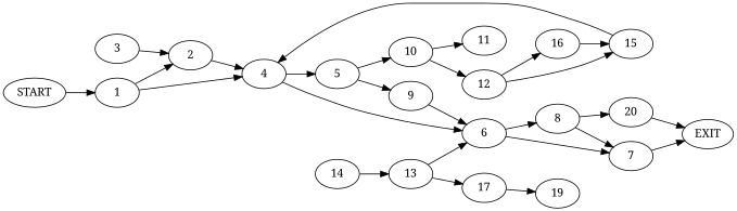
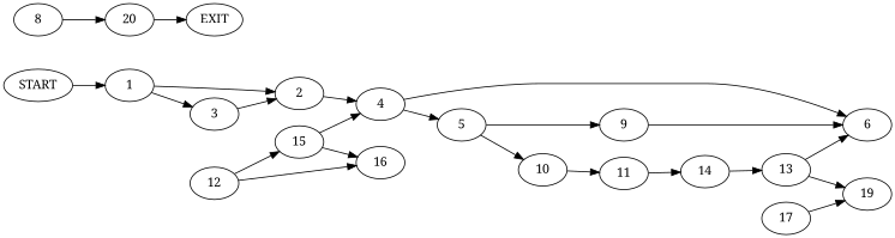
  digraph {
    fontname="Noto Serif"
    rankdir=LR
    node [fontname="Noto Serif"]
    edge [fontname="Noto Serif"]
    n1 [label=START]
    1
    2
    3
    n5 [label=EXIT]
    4
    5
    6
    9
    10
-   7
    8
    11
    12
    20
    14
    15
    16
    13
    17
    19
    n1 -> 1
    1 -> 2
-   1 -> 4
+   1 -> 3
    2 -> 4
    3 -> 2
    4 -> 5
    4 -> 6
    5 -> 9
    5 -> 10
-   6 -> 7
-   6 -> 8
    9 -> 6
    10 -> 11
-   10 -> 12
-   7 -> n5
-   8 -> 7
    8 -> 20
+   11 -> 14
    12 -> 15
    12 -> 16
    20 -> n5
    14 -> 13
    15 -> 4
-   16 -> 15
+   15 -> 16
    13 -> 6
-   13 -> 17
+   13 -> 19
    17 -> 19
  }
